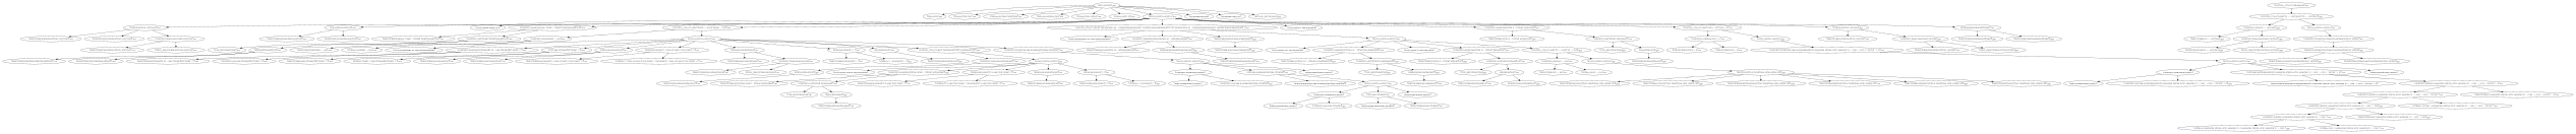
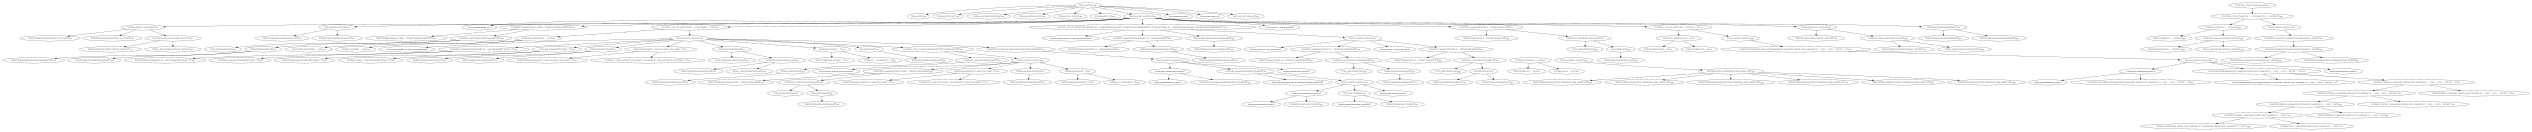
  digraph {
    fontname="Comic Neue"
    node [fontname="Comic Neue"]
    edge [fontname="Comic Neue"]
    n1 [label=<(METHOD,tsort)<SUB>1798</SUB>>]
    n2 [label=<(PARAM,this)<SUB>1798</SUB>>]
    n3 [label=<(PARAM,String root)<SUB>1798</SUB>>]
    n4 [label=<(PARAM,Hashtable targetTable)<SUB>1798</SUB>>]
    n5 [label=<(PARAM,Hashtable state)<SUB>1799</SUB>>]
    n6 [label=<(PARAM,Stack visiting)<SUB>1799</SUB>>]
    n7 [label=<(PARAM,Vector ret)<SUB>1800</SUB>>]
    n8 [label=<(BLOCK,&lt;empty&gt;,&lt;empty&gt;)<SUB>1801</SUB>>]
    n9 [label=<(MODIFIER,PRIVATE)>]
    n10 [label=<(MODIFIER,VIRTUAL)>]
    n11 [label=<(METHOD_RETURN,void)<SUB>1798</SUB>>]
    n12 [label=<(put,state.put(root, VISITING))<SUB>1802</SUB>>]
    n13 [label=<(push,visiting.push(root))<SUB>1803</SUB>>]
    n14 [label=<(LOCAL,Target target: ANY)>]
    n15 [label=<(&lt;operator&gt;.assignment,ANY target = (Target) targetTable.get(root))<SUB>1805</SUB>>]
    n16 [label=<(CONTROL_STRUCTURE,if (target == null),if (target == null))<SUB>1808</SUB>>]
    n17 [label=<(CONTROL_STRUCTURE,for (Enumeration en = target.getDependencies(); Some(en.hasMoreElements()); ),for (Enumeration en = target.getDependencies(); Some(en.hasMoreElements()); ))<SUB>1823</SUB>>]
    n18 [label=<(LOCAL,String p: java.lang.String)>]
    n19 [label=<(&lt;operator&gt;.assignment,String p = (String) visiting.pop())<SUB>1834</SUB>>]
    n20 [label=<(CONTROL_STRUCTURE,if (root != p),if (root != p))<SUB>1835</SUB>>]
    n21 [label=<(put,state.put(root, VISITED))<SUB>1839</SUB>>]
    n22 [label=<(addElement,addElement(target))<SUB>1840</SUB>>]
    n23 [label=<(IDENTIFIER,state,state.put(root, VISITING))<SUB>1802</SUB>>]
    n24 [label=<(IDENTIFIER,root,state.put(root, VISITING))<SUB>1802</SUB>>]
    n25 [label=<(&lt;operator&gt;.fieldAccess,Project.VISITING)<SUB>1802</SUB>>]
    n26 [label=<(IDENTIFIER,visiting,visiting.push(root))<SUB>1803</SUB>>]
    n27 [label=<(IDENTIFIER,root,visiting.push(root))<SUB>1803</SUB>>]
    n28 [label=<(IDENTIFIER,target,ANY target = (Target) targetTable.get(root))<SUB>1805</SUB>>]
    n29 [label=<(&lt;operator&gt;.cast,(Target) targetTable.get(root))<SUB>1805</SUB>>]
    n30 [label=<(&lt;operator&gt;.equals,target == null)<SUB>1808</SUB>>]
    n31 [label=<(BLOCK,&lt;empty&gt;,&lt;empty&gt;)<SUB>1808</SUB>>]
    n32 [label=<(LOCAL,Enumeration en: java.util.Enumeration)>]
    n33 [label=<(&lt;operator&gt;.assignment,Enumeration en = getDependencies())<SUB>1823</SUB>>]
    n34 [label=<(hasMoreElements,en.hasMoreElements())<SUB>1823</SUB>>]
    n35 [label=<(BLOCK,&lt;empty&gt;,&lt;empty&gt;)<SUB>1823</SUB>>]
    n36 [label=<(IDENTIFIER,p,String p = (String) visiting.pop())<SUB>1834</SUB>>]
    n37 [label=<(&lt;operator&gt;.cast,(String) visiting.pop())<SUB>1834</SUB>>]
    n38 [label=<(&lt;operator&gt;.notEquals,root != p)<SUB>1835</SUB>>]
    n39 [label=<(BLOCK,&lt;empty&gt;,&lt;empty&gt;)<SUB>1835</SUB>>]
    n40 [label=<(IDENTIFIER,root,state.put(root, VISITED))<SUB>1839</SUB>>]
    n41 [label=<(&lt;operator&gt;.fieldAccess,Project.VISITED)<SUB>1839</SUB>>]
    n42 [label=<(IDENTIFIER,ret,addElement(target))<SUB>1840</SUB>>]
    n43 [label=<(IDENTIFIER,target,addElement(target))<SUB>1840</SUB>>]
    n44 [label=<(IDENTIFIER,Project,state.put(root, VISITING))<SUB>1802</SUB>>]
    n45 [label=<(FIELD_IDENTIFIER,VISITING,VISITING)<SUB>1802</SUB>>]
    n46 [label=<(TYPE_REF,Target,Target)<SUB>1805</SUB>>]
    n47 [label=<(get,targetTable.get(root))<SUB>1805</SUB>>]
    n48 [label=<(IDENTIFIER,targetTable,targetTable.get(root))<SUB>1805</SUB>>]
    n49 [label=<(IDENTIFIER,root,targetTable.get(root))<SUB>1805</SUB>>]
    n50 [label=<(IDENTIFIER,target,target == null)<SUB>1808</SUB>>]
    n51 [label=<(LITERAL,null,target == null)<SUB>1808</SUB>>]
    n52 [label=<(LOCAL,StringBuffer sb: java.lang.StringBuffer)>]
    n53 [label=<(&lt;operator&gt;.assignment,StringBuffer sb = new StringBuffer(&quot;Target \&quot;&quot;))<SUB>1809</SUB>>]
    n54 [label=<(&lt;init&gt;,new StringBuffer(&quot;Target \&quot;&quot;))<SUB>1809</SUB>>]
    n55 [label=<(append,sb.append(root))<SUB>1810</SUB>>]
    n56 [label=<(append,sb.append(&quot;\&quot; does not exist in the project \&quot;&quot;))<SUB>1811</SUB>>]
    n57 [label=<(append,sb.append(name))<SUB>1812</SUB>>]
    n58 [label=<(append,sb.append(&quot;\&quot;. &quot;))<SUB>1813</SUB>>]
    n59 [label=<(pop,visiting.pop())<SUB>1814</SUB>>]
    n60 [label=<(CONTROL_STRUCTURE,if (!visiting.empty()),if (!visiting.empty()))<SUB>1815</SUB>>]
    n61 [label=<(&lt;operator&gt;.throw,throw new BuildException(new String(sb));)<SUB>1821</SUB>>]
    n62 [label=<(IDENTIFIER,sb,StringBuffer sb = new StringBuffer(&quot;Target \&quot;&quot;))<SUB>1809</SUB>>]
    n63 [label=<(&lt;operator&gt;.alloc,new StringBuffer(&quot;Target \&quot;&quot;))<SUB>1809</SUB>>]
    n64 [label=<(IDENTIFIER,sb,new StringBuffer(&quot;Target \&quot;&quot;))<SUB>1809</SUB>>]
    n65 [label=<(LITERAL,&quot;Target \&quot;&quot;,new StringBuffer(&quot;Target \&quot;&quot;))<SUB>1809</SUB>>]
    n66 [label=<(IDENTIFIER,sb,sb.append(root))<SUB>1810</SUB>>]
    n67 [label=<(IDENTIFIER,root,sb.append(root))<SUB>1810</SUB>>]
    n68 [label=<(IDENTIFIER,sb,sb.append(&quot;\&quot; does not exist in the project \&quot;&quot;))<SUB>1811</SUB>>]
    n69 [label=<(LITERAL,&quot;\&quot; does not exist in the project \&quot;&quot;,sb.append(&quot;\&quot; does not exist in the project \&quot;&quot;))<SUB>1811</SUB>>]
    n70 [label=<(IDENTIFIER,sb,sb.append(name))<SUB>1812</SUB>>]
    n71 [label=<(&lt;operator&gt;.fieldAccess,this.name)<SUB>1812</SUB>>]
    n72 [label=<(IDENTIFIER,sb,sb.append(&quot;\&quot;. &quot;))<SUB>1813</SUB>>]
    n73 [label=<(LITERAL,&quot;\&quot;. &quot;,sb.append(&quot;\&quot;. &quot;))<SUB>1813</SUB>>]
    n74 [label=<(IDENTIFIER,visiting,visiting.pop())<SUB>1814</SUB>>]
    n75 [label=<(&lt;operator&gt;.logicalNot,!visiting.empty())<SUB>1815</SUB>>]
    n76 [label=<(BLOCK,&lt;empty&gt;,&lt;empty&gt;)<SUB>1815</SUB>>]
    n77 [label=<(BLOCK,&lt;empty&gt;,&lt;empty&gt;)<SUB>1821</SUB>>]
    n78 [label=<(IDENTIFIER,this,sb.append(name))<SUB>1812</SUB>>]
    n79 [label=<(FIELD_IDENTIFIER,name,name)<SUB>1812</SUB>>]
    n80 [label=<(empty,visiting.empty())<SUB>1815</SUB>>]
    n81 [label=<(LOCAL,String parent: java.lang.String)>]
    n82 [label=<(&lt;operator&gt;.assignment,String parent = (String) visiting.peek())<SUB>1816</SUB>>]
    n83 [label=<(append,sb.append(&quot;It is used from target \&quot;&quot;))<SUB>1817</SUB>>]
    n84 [label=<(append,sb.append(parent))<SUB>1818</SUB>>]
    n85 [label=<(append,sb.append(&quot;\&quot;.&quot;))<SUB>1819</SUB>>]
    n86 [label=<(IDENTIFIER,visiting,visiting.empty())<SUB>1815</SUB>>]
    n87 [label=<(IDENTIFIER,parent,String parent = (String) visiting.peek())<SUB>1816</SUB>>]
    n88 [label=<(&lt;operator&gt;.cast,(String) visiting.peek())<SUB>1816</SUB>>]
    n89 [label=<(IDENTIFIER,sb,sb.append(&quot;It is used from target \&quot;&quot;))<SUB>1817</SUB>>]
    n90 [label=<(LITERAL,&quot;It is used from target \&quot;&quot;,sb.append(&quot;It is used from target \&quot;&quot;))<SUB>1817</SUB>>]
    n91 [label=<(IDENTIFIER,sb,sb.append(parent))<SUB>1818</SUB>>]
    n92 [label=<(IDENTIFIER,sb,sb.append(&quot;\&quot;.&quot;))<SUB>1819</SUB>>]
    n93 [label=<(LITERAL,&quot;\&quot;.&quot;,sb.append(&quot;\&quot;.&quot;))<SUB>1819</SUB>>]
    n94 [label=<(TYPE_REF,String,String)<SUB>1816</SUB>>]
    n95 [label=<(peek,visiting.peek())<SUB>1816</SUB>>]
    n96 [label=<(IDENTIFIER,visiting,visiting.peek())<SUB>1816</SUB>>]
    n97 [label=<(&lt;operator&gt;.assignment,&lt;empty&gt;)>]
    n98 [label=<(&lt;init&gt;,new BuildException(new String(sb)))<SUB>1821</SUB>>]
    n99 [label=<(IDENTIFIER,$obj37,&lt;empty&gt;)>]
    n100 [label=<(IDENTIFIER,$obj37,&lt;empty&gt;)>]
    n101 [label=<(&lt;operator&gt;.alloc,new BuildException(new String(sb)))<SUB>1821</SUB>>]
    n102 [label=<(IDENTIFIER,$obj37,new BuildException(new String(sb)))>]
    n103 [label=<(BLOCK,&lt;empty&gt;,&lt;empty&gt;)<SUB>1821</SUB>>]
    n104 [label=<(&lt;operator&gt;.assignment,&lt;empty&gt;)>]
    n105 [label=<(&lt;init&gt;,new String(sb))<SUB>1821</SUB>>]
    n106 [label=<(IDENTIFIER,$obj36,&lt;empty&gt;)>]
    n107 [label=<(IDENTIFIER,$obj36,&lt;empty&gt;)>]
    n108 [label=<(&lt;operator&gt;.alloc,new String(sb))<SUB>1821</SUB>>]
    n109 [label=<(IDENTIFIER,$obj36,new String(sb))>]
    n110 [label=<(IDENTIFIER,sb,new String(sb))<SUB>1821</SUB>>]
    n111 [label=<(IDENTIFIER,en,Enumeration en = getDependencies())<SUB>1823</SUB>>]
    n112 [label=<(getDependencies,getDependencies())<SUB>1823</SUB>>]
    n113 [label=<(IDENTIFIER,en,en.hasMoreElements())<SUB>1823</SUB>>]
    n114 [label=<(LOCAL,String cur: java.lang.String)>]
    n115 [label=<(&lt;operator&gt;.assignment,String cur = (String) en.nextElement())<SUB>1824</SUB>>]
    n116 [label=<(LOCAL,String m: java.lang.String)>]
    n117 [label=<(&lt;operator&gt;.assignment,String m = (String) state.get(cur))<SUB>1825</SUB>>]
-   n118 [label=<(CONTROL_STRUCTURE,if (m == null),if (m == null))<SUB>1826</SUB>>]
    n119 [label=<(IDENTIFIER,target,getDependencies())<SUB>1823</SUB>>]
    n120 [label=<(IDENTIFIER,cur,String cur = (String) en.nextElement())<SUB>1824</SUB>>]
    n121 [label=<(&lt;operator&gt;.cast,(String) en.nextElement())<SUB>1824</SUB>>]
    n122 [label=<(IDENTIFIER,m,String m = (String) state.get(cur))<SUB>1825</SUB>>]
    n123 [label=<(&lt;operator&gt;.cast,(String) state.get(cur))<SUB>1825</SUB>>]
    n124 [label=<(&lt;operator&gt;.equals,m == null)<SUB>1826</SUB>>]
    n125 [label=<(BLOCK,&lt;empty&gt;,&lt;empty&gt;)<SUB>1826</SUB>>]
    n126 [label=<(TYPE_REF,String,String)<SUB>1824</SUB>>]
    n127 [label=<(nextElement,en.nextElement())<SUB>1824</SUB>>]
    n128 [label=<(IDENTIFIER,en,en.nextElement())<SUB>1824</SUB>>]
    n129 [label=<(TYPE_REF,String,String)<SUB>1825</SUB>>]
    n130 [label=<(get,state.get(cur))<SUB>1825</SUB>>]
    n131 [label=<(IDENTIFIER,state,state.get(cur))<SUB>1825</SUB>>]
    n132 [label=<(IDENTIFIER,cur,state.get(cur))<SUB>1825</SUB>>]
    n133 [label=<(IDENTIFIER,m,m == null)<SUB>1826</SUB>>]
    n134 [label=<(LITERAL,null,m == null)<SUB>1826</SUB>>]
    n135 [label=<(tsort,this.tsort(cur, targetTable, state, visiting, ret))<SUB>1828</SUB>>]
    n136 [label=<(CONTROL_STRUCTURE,else,else)<SUB>1829</SUB>>]
    n137 [label=<(CONTROL_STRUCTURE,if (m == VISITING),if (m == VISITING))<SUB>1829</SUB>>]
    n138 [label=<(IDENTIFIER,this,this.tsort(cur, targetTable, state, visiting, ret))<SUB>1828</SUB>>]
    n139 [label=<(IDENTIFIER,cur,this.tsort(cur, targetTable, state, visiting, ret))<SUB>1828</SUB>>]
    n140 [label=<(IDENTIFIER,targetTable,this.tsort(cur, targetTable, state, visiting, ret))<SUB>1828</SUB>>]
    n141 [label=<(IDENTIFIER,state,this.tsort(cur, targetTable, state, visiting, ret))<SUB>1828</SUB>>]
    n142 [label=<(IDENTIFIER,visiting,this.tsort(cur, targetTable, state, visiting, ret))<SUB>1828</SUB>>]
    n143 [label=<(IDENTIFIER,ret,this.tsort(cur, targetTable, state, visiting, ret))<SUB>1828</SUB>>]
    n144 [label=<(&lt;operator&gt;.equals,m == VISITING)<SUB>1829</SUB>>]
    n145 [label=<(BLOCK,&lt;empty&gt;,&lt;empty&gt;)<SUB>1829</SUB>>]
    n146 [label=<(IDENTIFIER,m,m == VISITING)<SUB>1829</SUB>>]
    n147 [label=<(&lt;operator&gt;.fieldAccess,Project.VISITING)<SUB>1829</SUB>>]
    n148 [label=<(&lt;operator&gt;.throw,throw makeCircularException(cur, visiting);)<SUB>1831</SUB>>]
    n149 [label=<(IDENTIFIER,Project,m == VISITING)<SUB>1829</SUB>>]
    n150 [label=<(FIELD_IDENTIFIER,VISITING,VISITING)<SUB>1829</SUB>>]
    n151 [label=<(makeCircularException,makeCircularException(cur, visiting))<SUB>1831</SUB>>]
    n152 [label=<(IDENTIFIER,cur,makeCircularException(cur, visiting))<SUB>1831</SUB>>]
    n153 [label=<(IDENTIFIER,visiting,makeCircularException(cur, visiting))<SUB>1831</SUB>>]
    n154 [label=<(TYPE_REF,String,String)<SUB>1834</SUB>>]
    n155 [label=<(pop,visiting.pop())<SUB>1834</SUB>>]
    n156 [label=<(IDENTIFIER,visiting,visiting.pop())<SUB>1834</SUB>>]
    n157 [label=<(IDENTIFIER,root,root != p)<SUB>1835</SUB>>]
    n158 [label=<(IDENTIFIER,p,root != p)<SUB>1835</SUB>>]
    n159 [label=<(&lt;operator&gt;.throw,throw new RuntimeException(&quot;Unexpected internal error: expected to &quot; + &quot;pop &quot; + root + &quot; but got &quot; + p);)<SUB>1836</SUB>>]
    n160 [label=<(BLOCK,&lt;empty&gt;,&lt;empty&gt;)<SUB>1836</SUB>>]
    n161 [label=<(&lt;operator&gt;.assignment,&lt;empty&gt;)>]
    n162 [label=<(&lt;init&gt;,new RuntimeException(&quot;Unexpected internal error: expected to &quot; + &quot;pop &quot; + root + &quot; but got &quot; + p))<SUB>1836</SUB>>]
    n163 [label=<(IDENTIFIER,$obj38,&lt;empty&gt;)>]
    n164 [label=<(IDENTIFIER,$obj38,&lt;empty&gt;)>]
    n165 [label=<(&lt;operator&gt;.alloc,new RuntimeException(&quot;Unexpected internal error: expected to &quot; + &quot;pop &quot; + root + &quot; but got &quot; + p))<SUB>1836</SUB>>]
    n166 [label=<(IDENTIFIER,$obj38,new RuntimeException(&quot;Unexpected internal error: expected to &quot; + &quot;pop &quot; + root + &quot; but got &quot; + p))>]
    n167 [label=<(&lt;operator&gt;.addition,&quot;Unexpected internal error: expected to &quot; + &quot;pop &quot; + root + &quot; but got &quot; + p)<SUB>1836</SUB>>]
    n168 [label=<(&lt;operator&gt;.addition,&quot;Unexpected internal error: expected to &quot; + &quot;pop &quot; + root + &quot; but got &quot;)<SUB>1836</SUB>>]
    n169 [label=<(IDENTIFIER,p,&quot;Unexpected internal error: expected to &quot; + &quot;pop &quot; + root + &quot; but got &quot; + p)<SUB>1837</SUB>>]
    n170 [label=<(&lt;operator&gt;.addition,&quot;Unexpected internal error: expected to &quot; + &quot;pop &quot; + root)<SUB>1836</SUB>>]
    n171 [label=<(LITERAL,&quot; but got &quot;,&quot;Unexpected internal error: expected to &quot; + &quot;pop &quot; + root + &quot; but got &quot;)<SUB>1837</SUB>>]
    n172 [label=<(&lt;operator&gt;.addition,&quot;Unexpected internal error: expected to &quot; + &quot;pop &quot;)<SUB>1836</SUB>>]
    n173 [label=<(IDENTIFIER,root,&quot;Unexpected internal error: expected to &quot; + &quot;pop &quot; + root)<SUB>1837</SUB>>]
    n174 [label=<(LITERAL,&quot;Unexpected internal error: expected to &quot;,&quot;Unexpected internal error: expected to &quot; + &quot;pop &quot;)<SUB>1836</SUB>>]
    n175 [label=<(LITERAL,&quot;pop &quot;,&quot;Unexpected internal error: expected to &quot; + &quot;pop &quot;)<SUB>1837</SUB>>]
    n176 [label=<(IDENTIFIER,Project,state.put(root, VISITED))<SUB>1839</SUB>>]
    n177 [label=<(FIELD_IDENTIFIER,VISITED,VISITED)<SUB>1839</SUB>>]
    n1 -> n2
    n1 -> n3
    n1 -> n4
    n1 -> n5
    n1 -> n6
    n1 -> n7
    n1 -> n8
    n1 -> n9
    n1 -> n10
    n1 -> n11
    n8 -> n12
    n8 -> n13
    n8 -> n14
    n8 -> n15
    n8 -> n16
    n8 -> n17
    n8 -> n18
    n8 -> n19
    n8 -> n20
    n8 -> n21
    n8 -> n22
    n12 -> n23
    n12 -> n24
    n12 -> n25
    n13 -> n26
    n13 -> n27
    n15 -> n28
    n15 -> n29
    n16 -> n30
    n16 -> n31
    n17 -> n32
    n17 -> n33
    n17 -> n34
    n17 -> n35
    n19 -> n36
    n19 -> n37
    n20 -> n38
    n20 -> n39
    n21 -> n40
    n21 -> n41
    n22 -> n42
    n22 -> n43
    n25 -> n44
    n25 -> n45
    n29 -> n46
    n29 -> n47
    n30 -> n50
    n30 -> n51
    n31 -> n52
    n31 -> n53
    n31 -> n54
    n31 -> n55
    n31 -> n56
    n31 -> n57
    n31 -> n58
    n31 -> n59
    n31 -> n60
    n31 -> n61
    n33 -> n111
    n33 -> n112
    n34 -> n113
    n35 -> n114
    n35 -> n115
    n35 -> n116
    n35 -> n117
-   n35 -> n118
    n37 -> n154
    n37 -> n155
    n38 -> n157
    n38 -> n158
    n39 -> n159
    n41 -> n176
    n41 -> n177
    n47 -> n48
    n47 -> n49
    n53 -> n62
    n53 -> n63
    n54 -> n64
    n54 -> n65
    n55 -> n66
    n55 -> n67
    n56 -> n68
    n56 -> n69
    n57 -> n70
    n57 -> n71
    n58 -> n72
    n58 -> n73
    n59 -> n74
    n60 -> n75
    n60 -> n76
    n61 -> n77
    n71 -> n78
    n71 -> n79
    n75 -> n80
    n76 -> n81
    n76 -> n82
    n76 -> n83
    n76 -> n84
    n76 -> n85
    n77 -> n97
    n77 -> n98
    n77 -> n99
    n80 -> n86
    n82 -> n87
    n82 -> n88
    n83 -> n89
    n83 -> n90
    n84 -> n91
    n85 -> n92
    n85 -> n93
    n88 -> n94
    n88 -> n95
    n95 -> n96
    n97 -> n100
    n97 -> n101
    n98 -> n102
    n98 -> n103
    n103 -> n104
    n103 -> n105
    n103 -> n106
    n104 -> n107
    n104 -> n108
    n105 -> n109
    n105 -> n110
    n112 -> n119
    n115 -> n120
    n115 -> n121
    n117 -> n122
    n117 -> n123
-   n118 -> n124
-   n118 -> n125
    n121 -> n126
    n121 -> n127
    n123 -> n129
    n123 -> n130
    n124 -> n133
    n124 -> n134
    n125 -> n135
    n127 -> n128
    n130 -> n131
    n130 -> n132
    n135 -> n138
    n135 -> n139
    n135 -> n140
    n135 -> n141
    n135 -> n142
    n135 -> n143
    n136 -> n137
    n137 -> n144
    n137 -> n145
    n144 -> n146
    n144 -> n147
    n145 -> n148
    n147 -> n149
    n147 -> n150
    n148 -> n151
    n151 -> n152
    n151 -> n153
    n155 -> n156
    n159 -> n160
    n160 -> n161
    n160 -> n162
    n160 -> n163
    n161 -> n164
    n161 -> n165
    n162 -> n166
    n162 -> n167
    n167 -> n168
    n167 -> n169
    n168 -> n170
    n168 -> n171
    n170 -> n172
    n170 -> n173
    n172 -> n174
    n172 -> n175
  }
